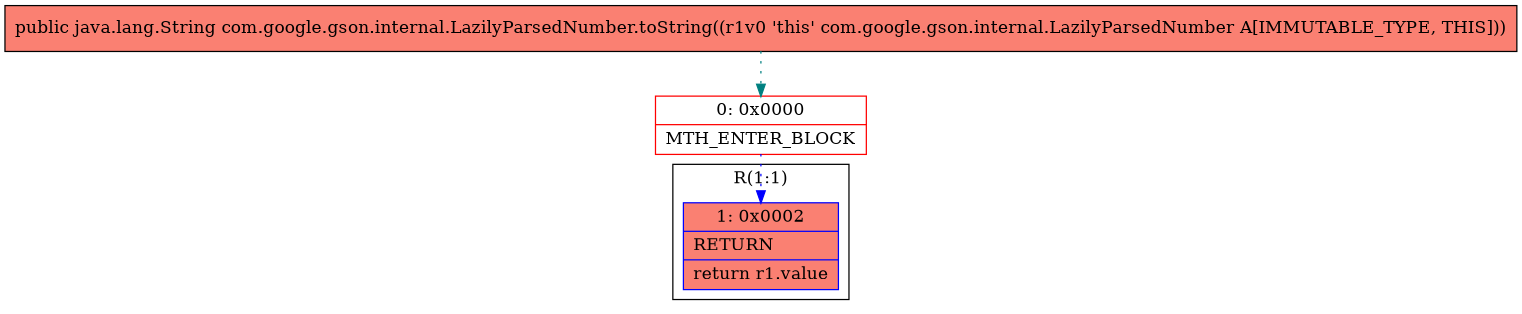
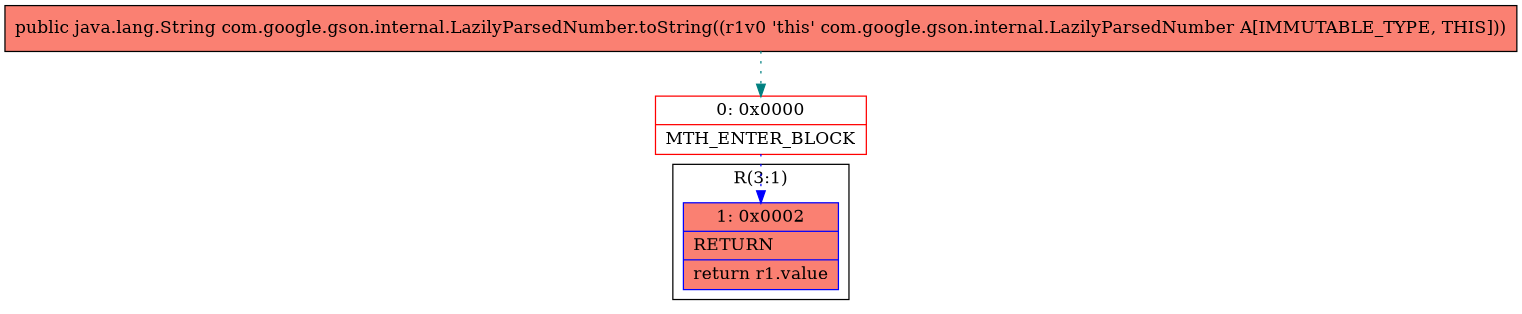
  digraph {
    fontname="DejaVu Serif"
    node [shape=record style=filled fillcolor=salmon fontname="DejaVu Serif"]
    edge [style=dotted fontname="DejaVu Serif"]
    n1 [color=blue label="{1\:\ 0x0002|RETURN\l|return r1.value\l}"]
    n2 [color=red label="{0\:\ 0x0000|MTH_ENTER_BLOCK\l}" fillcolor=white]
    n3 [label="{public java.lang.String com.google.gson.internal.LazilyParsedNumber.toString((r1v0 'this' com.google.gson.internal.LazilyParsedNumber A[IMMUTABLE_TYPE, THIS])) }"]
    subgraph cluster_1 {
-     label="R(1:1)"
+     label="R(3:1)"
      n1
    }
    n2 -> n1 [color=blue]
    n3 -> n2 [color=teal]
  }
